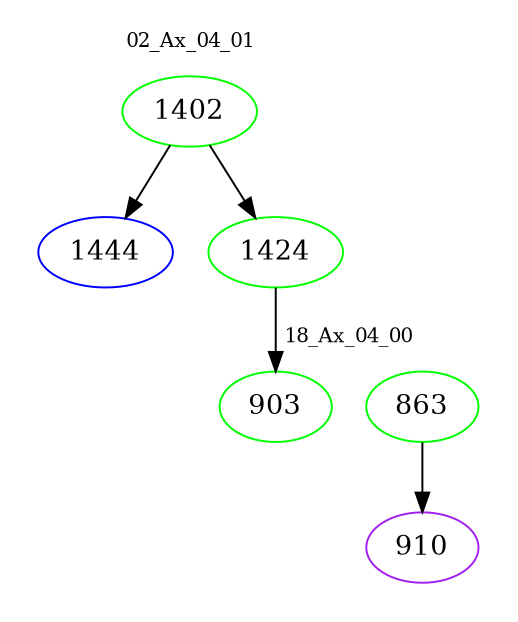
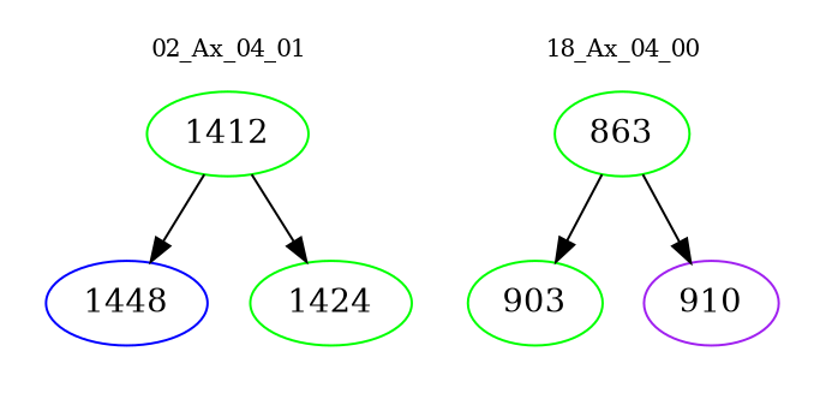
  digraph {
    fontname="DejaVu Serif"
    node [color=green fontname="DejaVu Serif"]
    edge [color=black fontname="DejaVu Serif"]
-   n1 [label=1402]
-   n2 [color=blue label=1444]
+   n1 [label=1412]
+   n2 [color=blue label=1448]
    n3 [label=1424]
    n4 [label=863]
    n5 [label=903]
    n6 [color=purple label=910]
    subgraph cluster_1 {
      color=white
      fontsize=10
      label="02_Ax_04_01"
      n1
      n2
      n3
    }
    subgraph cluster_2 {
      color=white
      fontsize=10
      label="18_Ax_04_00"
      n4
      n5
      n6
    }
    n1 -> n2
    n1 -> n3
-   n3 -> n5
+   n4 -> n5
    n4 -> n6
  }
